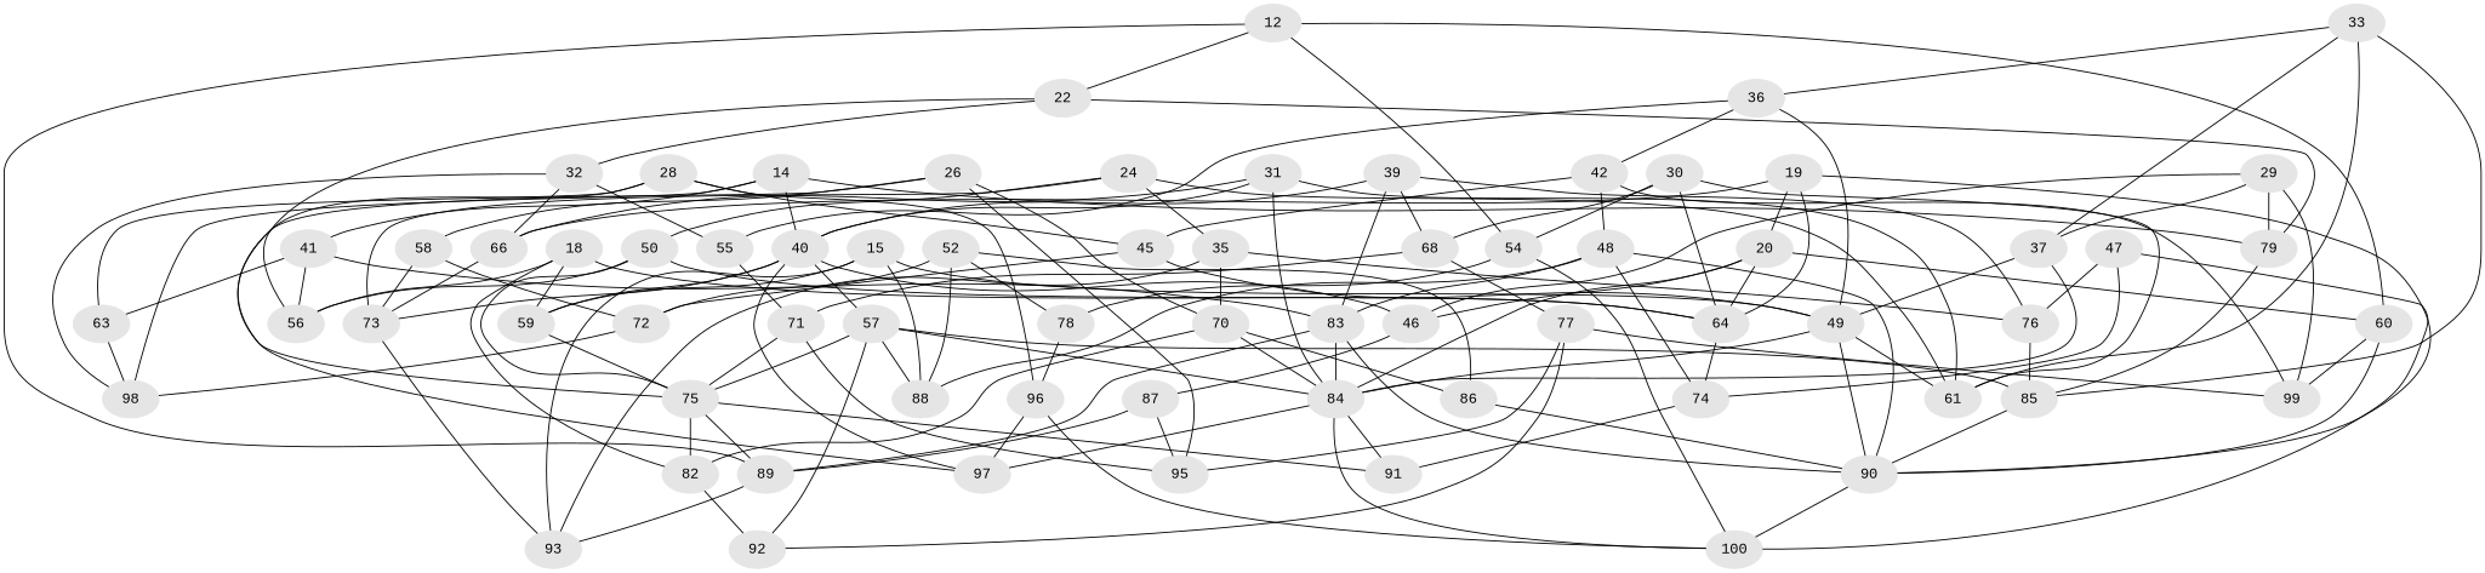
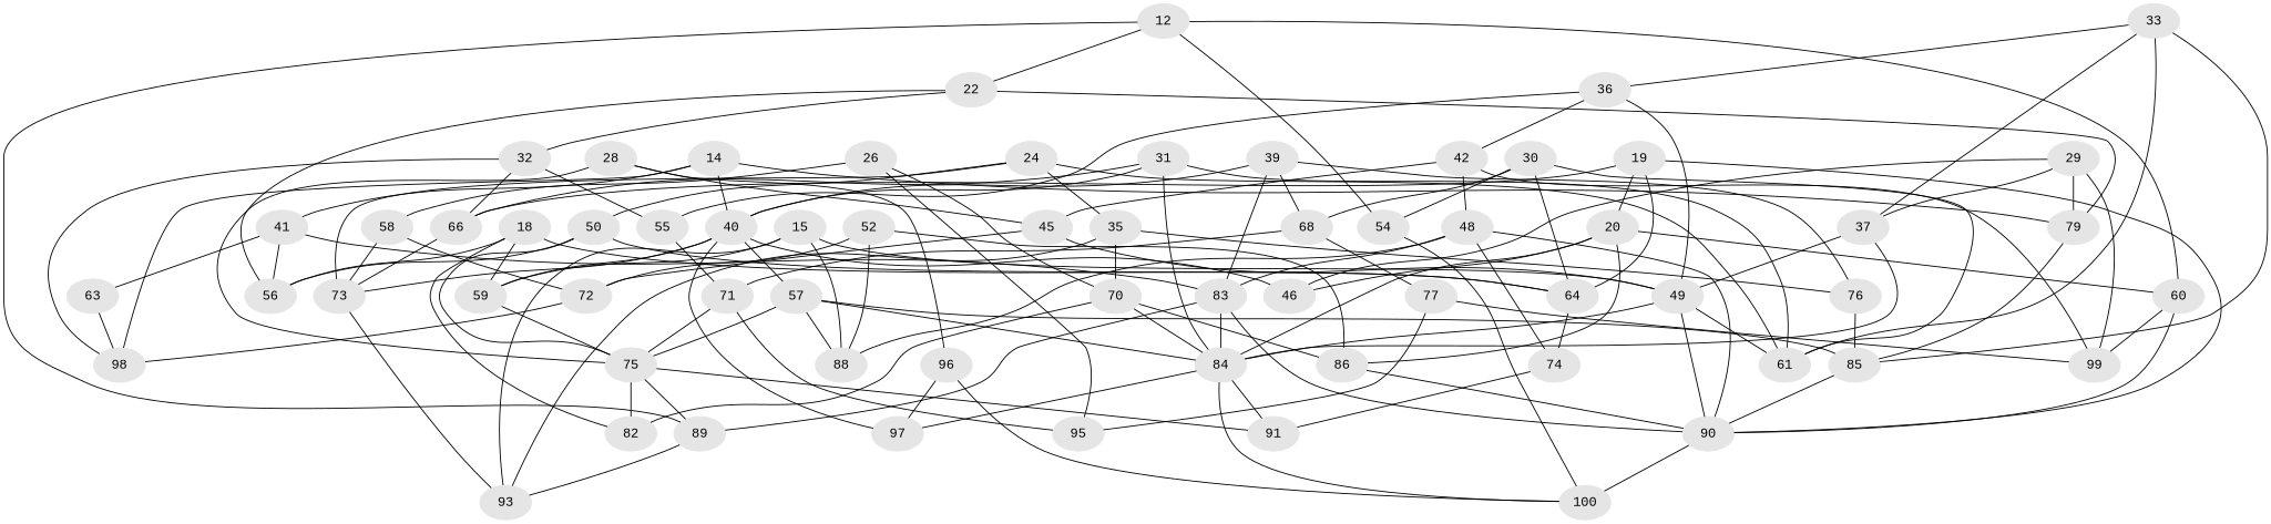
  graph {
    fontname="Liberation Mono"
    node [color=gray90 fontname="Liberation Mono" style=filled]
    edge [fontname="Liberation Mono"]
    12
    22
    54 [super="+44"]
    60 [super="+51"]
    89 [super="+80"]
    79
    56
    32
    100 [super="+27"]
-   78
    90 [super="+6+62+81"]
    99
    93
    40 [super="+16"]
    59
    73 [super="+5"]
    46
    97
    57 [super="+9+34"]
    14
    41
    98
    63
    83 [super="+53"]
    85 [super="+65"]
    49 [super="+4+23"]
    61 [super="+21"]
    84 [super="+11+69"]
    15
    88
    75 [super="+7+38"]
    18
    64 [super="+3"]
    82 [super="+8"]
    74 [super="+20"]
-   92
    n37 [label=20 super="+1"]
    86
    19
    66
    55
    24
    35
    50
    70 [super="+67"]
    76
-   87
    91
    26
    58
    95
    72
    28
    45
    96
    29
    37
    30
    68
    71
    77
    31
    33
    36
    42
    48 [super="+43"]
    39
-   47
    52
    12 -- 22
    12 -- 54
    12 -- 60
    12 -- 89
    22 -- 79
    22 -- 56
    22 -- 32
    54 -- 100
-   54 -- 78
    60 -- 90 [weight=2]
    60 -- 99
    89 -- 93
    79 -- 85
    32 -- 98
    32 -- 66
    32 -- 55
-   78 -- 96
    90 -- 100
    40 -- 59
    40 -- 73
    40 -- 46
    40 -- 97
    40 -- 57
    59 -- 75
    73 -- 93
-   46 -- 87
    57 -- 85 [weight=2]
    57 -- 84 [weight=2]
    57 -- 88
    57 -- 75
-   57 -- 92
    14 -- 79
    14 -- 40
    14 -- 41
    14 -- 98
    41 -- 56
    41 -- 63
    41 -- 83
    63 -- 98
    83 -- 89
    83 -- 90 [weight=2]
    83 -- 84 [weight=2]
    85 -- 90
    49 -- 90
    49 -- 61 [weight=2]
    49 -- 84
    84 -- 100
    84 -- 97
    84 -- 91
    15 -- 93
    15 -- 59
    15 -- 49
    15 -- 88
    75 -- 89
    75 -- 82
    75 -- 91
    18 -- 56
    18 -- 59
    18 -- 64
    18 -- 82
    64 -- 74 [weight=2]
-   82 -- 92 [weight=2]
    74 -- 91
    n37 -- 60 [weight=2]
    n37 -- 46
    n37 -- 84
-   n37 -- 64
+   n37 -- 86
    86 -- 90
    19 -- 90
    19 -- 64
    19 -- n37
    19 -- 66
    66 -- 73
    55 -- 71
    24 -- 73
    24 -- 61
    24 -- 35
    24 -- 50
    35 -- 93
    35 -- 70
    35 -- 76
    50 -- 56
    50 -- 75
    50 -- 64
    70 -- 84
    70 -- 82 [weight=2]
    70 -- 86
    76 -- 85
-   87 -- 89 [weight=2]
-   87 -- 95
-   26 -- 97
    26 -- 70
    26 -- 58
    26 -- 95
    58 -- 73 [weight=2]
    58 -- 72
    72 -- 98
-   28 -- 63
    28 -- 75
    28 -- 45
    28 -- 96
    45 -- 49
    45 -- 72
    96 -- 100
    96 -- 97
    29 -- 79
    29 -- 99
    29 -- 46
    29 -- 37
    37 -- 49
    37 -- 84
    30 -- 54
    30 -- 61
    30 -- 64
    30 -- 68
    68 -- 71
    68 -- 77
    71 -- 75
    71 -- 95
    77 -- 99
-   77 -- 92
    77 -- 95
    31 -- 40
    31 -- 61
    31 -- 84
    31 -- 66
    33 -- 85
    33 -- 61
    33 -- 37
    33 -- 36
    36 -- 49
    36 -- 55
    36 -- 42
    42 -- 99
    42 -- 45
    42 -- 48
    48 -- 90
    48 -- 83
    48 -- 88
    48 -- 74 [weight=2]
    39 -- 40
    39 -- 83
    39 -- 76
    39 -- 68
-   47 -- 100 [weight=2]
-   47 -- 74
-   47 -- 76
-   52 -- 78
    52 -- 88
    52 -- 86
    52 -- 72
  }
